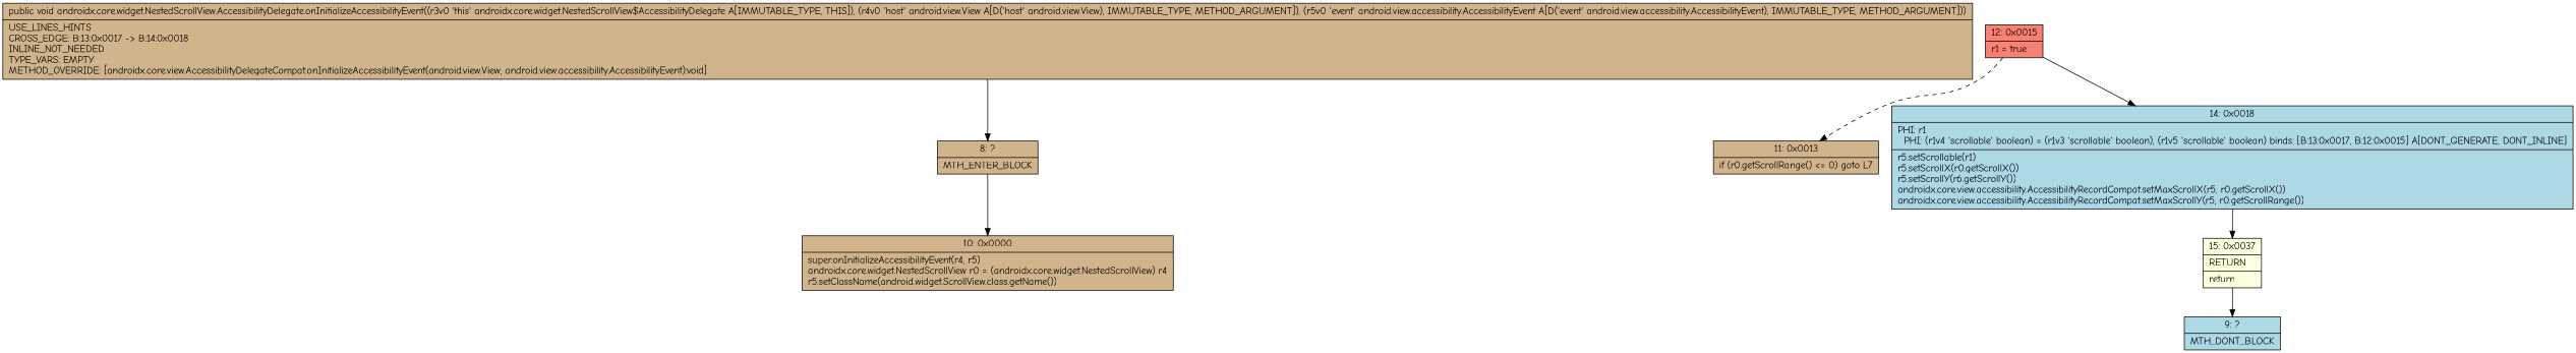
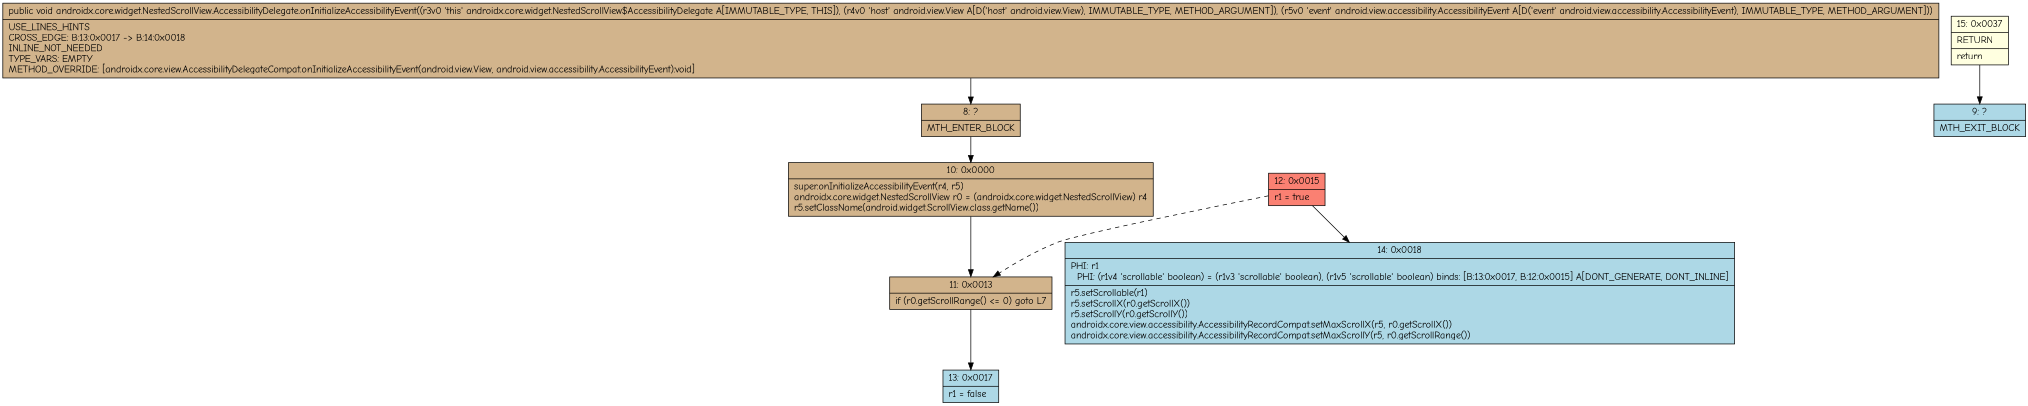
  digraph {
    fontname="Comic Neue"
    node [fillcolor=tan fontname="Comic Neue" shape=record style=filled]
    edge [fontname="Comic Neue"]
    n1 [label="{8\:\ ?|MTH_ENTER_BLOCK\l}"]
    n2 [label="{10\:\ 0x0000|super.onInitializeAccessibilityEvent(r4, r5)\landroidx.core.widget.NestedScrollView r0 = (androidx.core.widget.NestedScrollView) r4\lr5.setClassName(android.widget.ScrollView.class.getName())\l}"]
    n3 [label="{11\:\ 0x0013|if (r0.getScrollRange() \<= 0) goto L7\l}"]
+   n4 [fillcolor=lightblue label="{13\:\ 0x0017|r1 = false\l}"]
    n5 [fillcolor=salmon label="{12\:\ 0x0015|r1 = true\l}"]
-   n6 [fillcolor=lightblue label="{14\:\ 0x0018|PHI: r1 \l  PHI: (r1v4 'scrollable' boolean) = (r1v3 'scrollable' boolean), (r1v5 'scrollable' boolean) binds: [B:13:0x0017, B:12:0x0015] A[DONT_GENERATE, DONT_INLINE]\l|r5.setScrollable(r1)\lr5.setScrollX(r0.getScrollX())\lr5.setScrollY(r6.getScrollY())\landroidx.core.view.accessibility.AccessibilityRecordCompat.setMaxScrollX(r5, r0.getScrollX())\landroidx.core.view.accessibility.AccessibilityRecordCompat.setMaxScrollY(r5, r0.getScrollRange())\l}"]
+   n6 [fillcolor=lightblue label="{14\:\ 0x0018|PHI: r1 \l  PHI: (r1v4 'scrollable' boolean) = (r1v3 'scrollable' boolean), (r1v5 'scrollable' boolean) binds: [B:13:0x0017, B:12:0x0015] A[DONT_GENERATE, DONT_INLINE]\l|r5.setScrollable(r1)\lr5.setScrollX(r0.getScrollX())\lr5.setScrollY(r0.getScrollY())\landroidx.core.view.accessibility.AccessibilityRecordCompat.setMaxScrollX(r5, r0.getScrollX())\landroidx.core.view.accessibility.AccessibilityRecordCompat.setMaxScrollY(r5, r0.getScrollRange())\l}"]
    n7 [fillcolor=lightyellow label="{15\:\ 0x0037|RETURN\l|return\l}"]
-   n8 [fillcolor=lightblue label="{9\:\ ?|MTH_DONT_BLOCK\l}"]
+   n8 [fillcolor=lightblue label="{9\:\ ?|MTH_EXIT_BLOCK\l}"]
    n9 [label="{public void androidx.core.widget.NestedScrollView.AccessibilityDelegate.onInitializeAccessibilityEvent((r3v0 'this' androidx.core.widget.NestedScrollView$AccessibilityDelegate A[IMMUTABLE_TYPE, THIS]), (r4v0 'host' android.view.View A[D('host' android.view.View), IMMUTABLE_TYPE, METHOD_ARGUMENT]), (r5v0 'event' android.view.accessibility.AccessibilityEvent A[D('event' android.view.accessibility.AccessibilityEvent), IMMUTABLE_TYPE, METHOD_ARGUMENT]))  | USE_LINES_HINTS\lCROSS_EDGE: B:13:0x0017 \-\> B:14:0x0018\lINLINE_NOT_NEEDED\lTYPE_VARS: EMPTY\lMETHOD_OVERRIDE: [androidx.core.view.AccessibilityDelegateCompat.onInitializeAccessibilityEvent(android.view.View, android.view.accessibility.AccessibilityEvent):void]\l}"]
    n1 -> n2
+   n2 -> n3
+   n3 -> n4
    n5 -> n3 [style=dashed]
    n5 -> n6
-   n6 -> n7
    n7 -> n8
    n9 -> n1
  }
